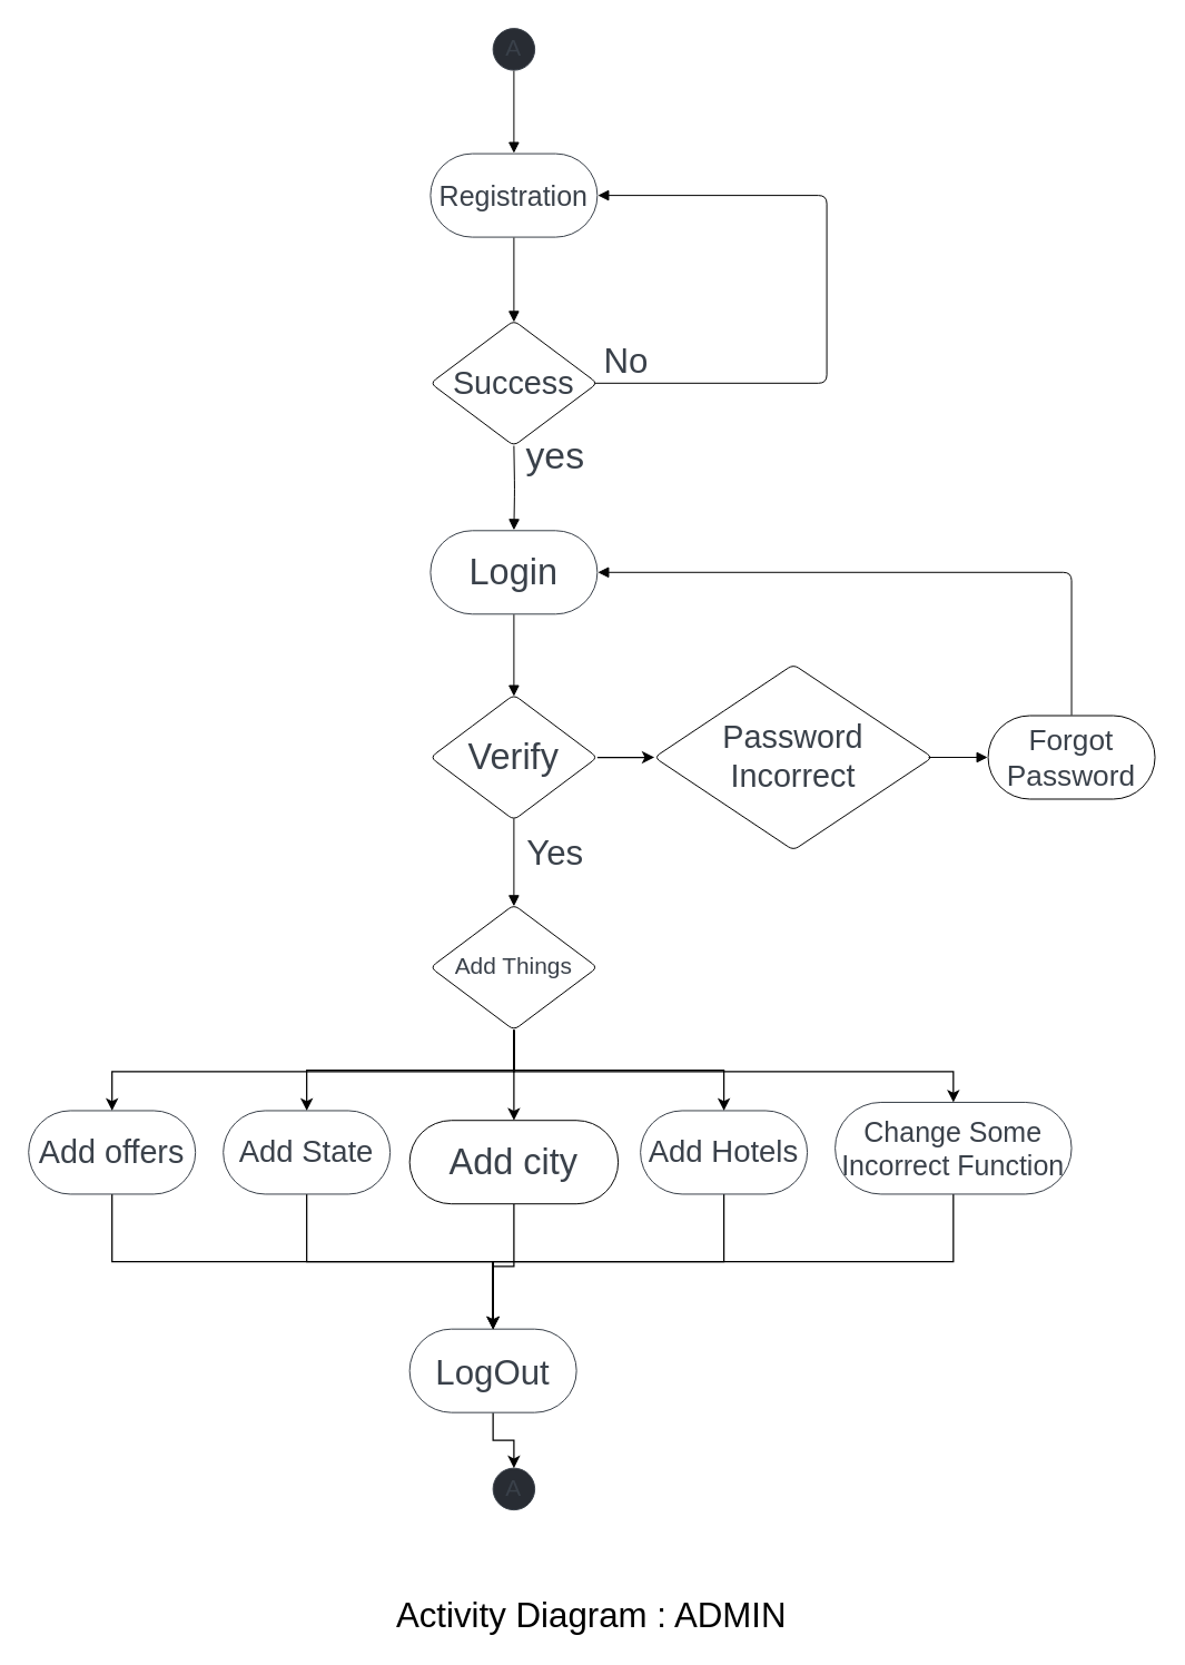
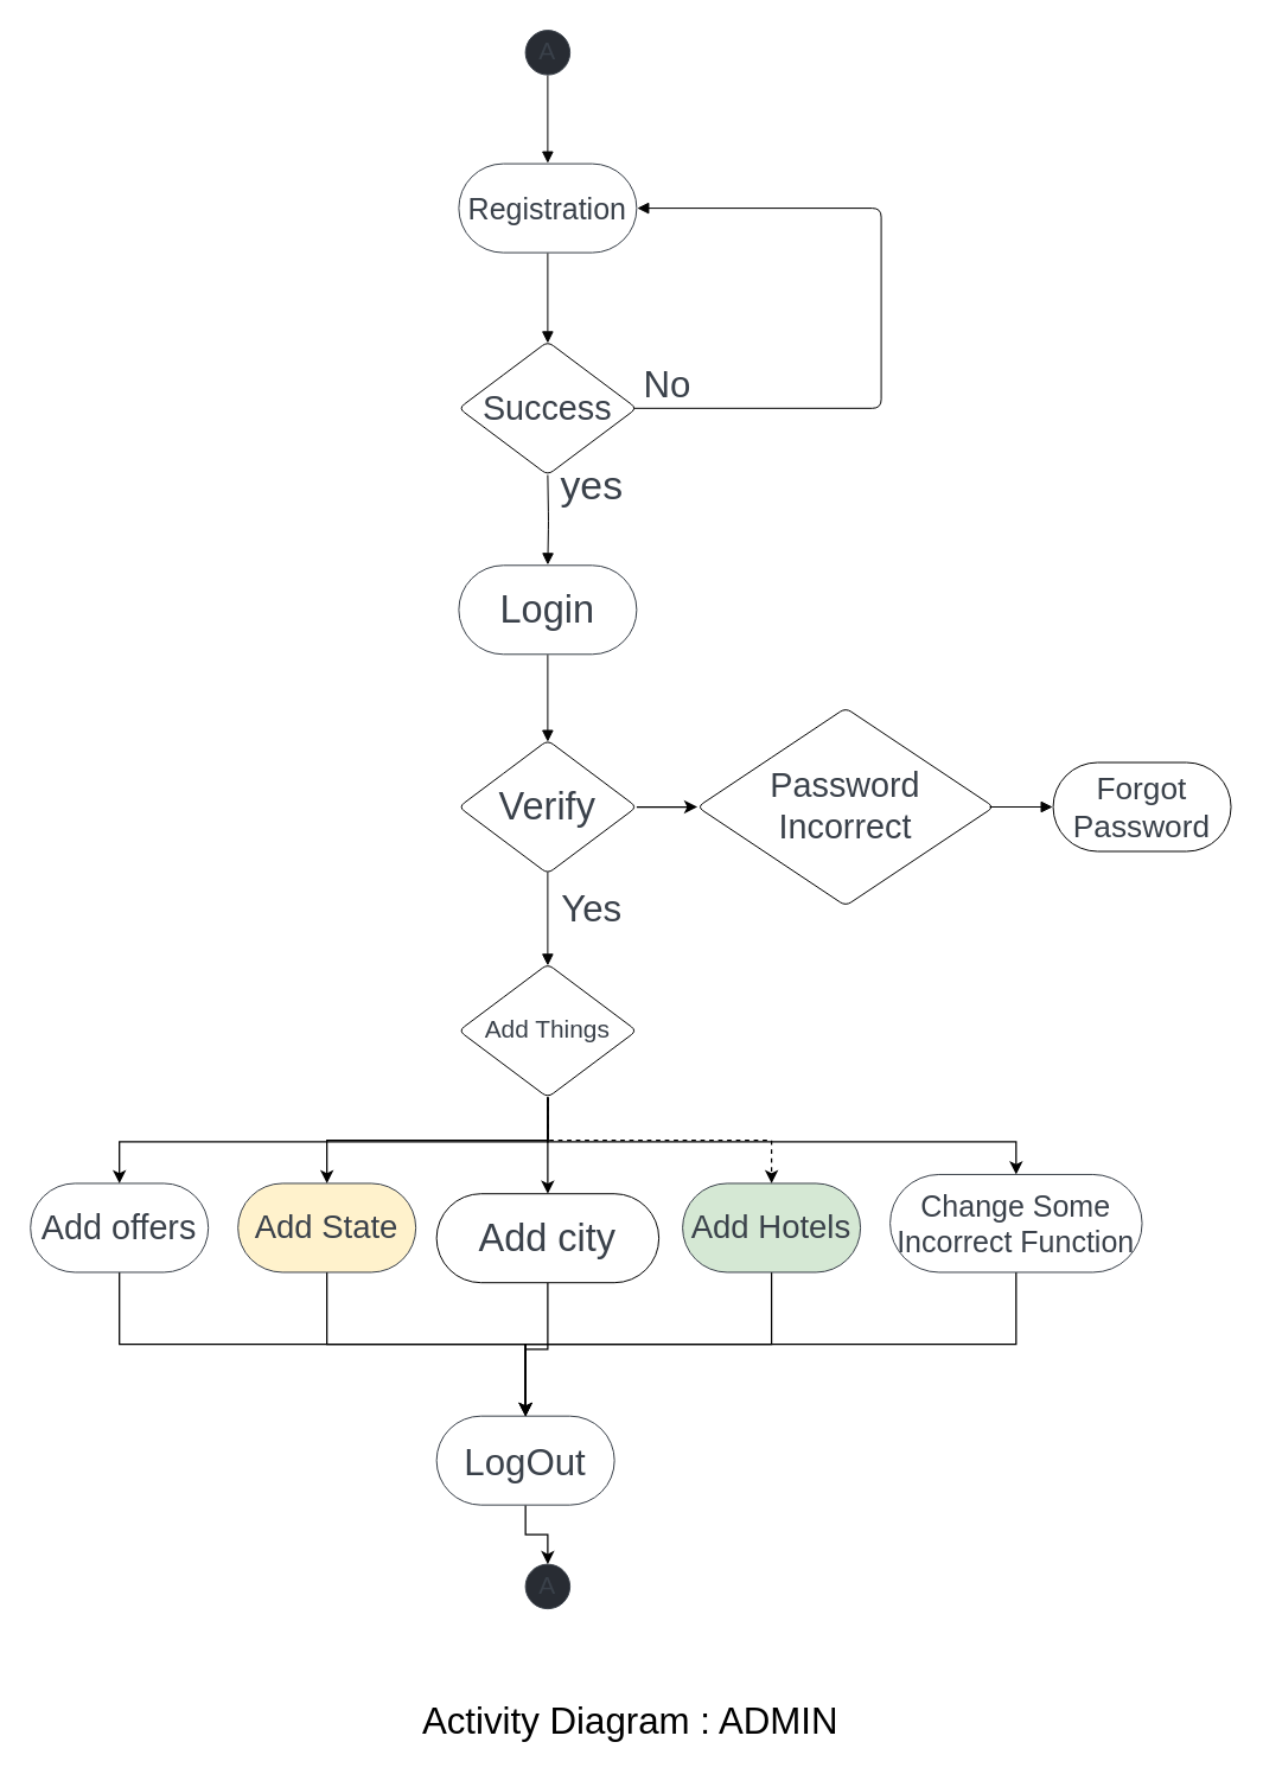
  <mxCell id="0" />
  <mxCell id="1" parent="0" />
  <mxCell id="2" value="A" style="html=1;overflow=block;blockSpacing=1;whiteSpace=wrap;ellipse;fontSize=16.7;fontColor=#3a414a;spacing=3.8;strokeColor=#3a414a;strokeOpacity=100;fillOpacity=100;rounded=1;absoluteArcSize=1;arcSize=9;fillColor=#282c33;strokeWidth=0.8;" parent="1" vertex="1"><mxGeometry x="354" y="20" width="30" height="30" as="geometry" /></mxCell>
  <mxCell id="3" value="A" style="html=1;overflow=block;blockSpacing=1;whiteSpace=wrap;ellipse;fontSize=16.7;fontColor=#3a414a;spacing=3.8;strokeColor=#3a414a;strokeOpacity=100;fillOpacity=100;rounded=1;absoluteArcSize=1;arcSize=9;fillColor=#282c33;strokeWidth=0.8;" parent="1" vertex="1"><mxGeometry x="354" y="1055" width="30" height="30" as="geometry" /></mxCell>
  <mxCell id="4" value="Registration" style="html=1;overflow=block;blockSpacing=1;whiteSpace=wrap;rounded=1;arcSize=50;fontSize=20;fontColor=#3a414a;spacing=3.8;strokeColor=#3a414a;strokeOpacity=100;strokeWidth=0.8;" parent="1" vertex="1"><mxGeometry x="309" y="110" width="120" height="60" as="geometry" /></mxCell>
  <mxCell id="5" value="" style="html=1;jettySize=18;whiteSpace=wrap;fontSize=13;strokeColor=#050505;strokeOpacity=100;strokeWidth=0.8;rounded=1;arcSize=12;edgeStyle=orthogonalEdgeStyle;startArrow=none;endArrow=block;endFill=1;exitX=0.5;exitY=1.013;exitPerimeter=0;entryX=0.5;entryY=-0.006;entryPerimeter=0;" parent="1" source="2" target="4" edge="1"><mxGeometry width="100" height="100" relative="1" as="geometry"><Array as="points" /></mxGeometry></mxCell>
  <mxCell id="6" value="Success" style="html=1;overflow=block;blockSpacing=1;whiteSpace=wrap;rhombus;fontSize=23;fontColor=#3a414a;spacing=3.8;strokeColor=#050505;strokeOpacity=100;rounded=1;absoluteArcSize=1;arcSize=9;strokeWidth=0.8;" parent="1" vertex="1"><mxGeometry x="309" y="230" width="120" height="90" as="geometry" /></mxCell>
  <mxCell id="7" value="" style="html=1;jettySize=18;whiteSpace=wrap;fontSize=13;strokeColor=#050505;strokeOpacity=100;strokeWidth=0.8;rounded=1;arcSize=12;edgeStyle=orthogonalEdgeStyle;startArrow=none;endArrow=block;endFill=1;exitX=0.5;exitY=1.006;exitPerimeter=0;entryX=0.5;entryY=0.012;entryPerimeter=0;" parent="1" source="4" target="6" edge="1"><mxGeometry width="100" height="100" relative="1" as="geometry"><Array as="points" /></mxGeometry></mxCell>
  <mxCell id="8" value="Login" style="html=1;overflow=block;blockSpacing=1;whiteSpace=wrap;rounded=1;arcSize=50;fontSize=26;fontColor=#3a414a;spacing=3.8;strokeColor=#3a414a;strokeOpacity=100;strokeWidth=0.8;" parent="1" vertex="1"><mxGeometry x="309" y="381" width="120" height="60" as="geometry" /></mxCell>
  <mxCell id="9" value="" style="html=1;jettySize=18;whiteSpace=wrap;fontSize=13;strokeColor=#050505;strokeOpacity=100;strokeWidth=0.8;rounded=1;arcSize=12;edgeStyle=orthogonalEdgeStyle;startArrow=none;endArrow=block;endFill=1;entryX=0.5;entryY=-0.006;entryPerimeter=0;" parent="1" target="8" edge="1"><mxGeometry width="100" height="100" relative="1" as="geometry"><Array as="points" /><mxPoint x="369" y="320" as="sourcePoint" /></mxGeometry></mxCell>
  <mxCell id="10" style="edgeStyle=orthogonalEdgeStyle;rounded=0;orthogonalLoop=1;jettySize=auto;html=1;exitX=1;exitY=0.5;exitDx=0;exitDy=0;entryX=0;entryY=0.5;entryDx=0;entryDy=0;" parent="1" source="11" target="14" edge="1"><mxGeometry relative="1" as="geometry" /></mxCell>
  <mxCell id="11" value="Verify" style="html=1;overflow=block;blockSpacing=1;whiteSpace=wrap;rhombus;fontSize=26;fontColor=#3a414a;spacing=3.8;strokeColor=#050505;strokeOpacity=100;rounded=1;absoluteArcSize=1;arcSize=9;strokeWidth=0.8;" parent="1" vertex="1"><mxGeometry x="309" y="499" width="120" height="90" as="geometry" /></mxCell>
  <mxCell id="12" value="" style="html=1;jettySize=18;whiteSpace=wrap;fontSize=13;strokeColor=#050505;strokeOpacity=100;strokeWidth=0.8;rounded=1;arcSize=12;edgeStyle=orthogonalEdgeStyle;startArrow=none;endArrow=block;endFill=1;exitX=0.5;exitY=1.006;exitPerimeter=0;entryX=0.5;entryY=0.012;entryPerimeter=0;" parent="1" source="8" target="11" edge="1"><mxGeometry width="100" height="100" relative="1" as="geometry"><Array as="points" /></mxGeometry></mxCell>
  <mxCell id="13" value="" style="html=1;jettySize=18;whiteSpace=wrap;fontSize=13;strokeColor=#050505;strokeOpacity=100;strokeWidth=0.8;rounded=1;arcSize=12;edgeStyle=orthogonalEdgeStyle;startArrow=none;endArrow=block;endFill=1;exitX=0.984;exitY=0.5;exitPerimeter=0;entryX=1.003;entryY=0.5;entryPerimeter=0;" parent="1" source="6" target="4" edge="1"><mxGeometry width="100" height="100" relative="1" as="geometry"><Array as="points"><mxPoint x="594" y="275" /><mxPoint x="594" y="140" /></Array></mxGeometry></mxCell>
  <mxCell id="14" value="Password &#10;Incorrect" style="html=1;overflow=block;blockSpacing=1;whiteSpace=wrap;rhombus;fontSize=23;fontColor=#3a414a;spacing=3.8;strokeColor=#050505;strokeOpacity=100;rounded=1;absoluteArcSize=1;arcSize=9;strokeWidth=0.8;" parent="1" vertex="1"><mxGeometry x="470" y="477.25" width="200" height="133.5" as="geometry" /></mxCell>
  <mxCell id="15" value="Forgot Password" style="html=1;overflow=block;blockSpacing=1;whiteSpace=wrap;rounded=1;arcSize=50;fontSize=21;fontColor=#3a414a;spacing=3.8;strokeColor=#050505;strokeOpacity=100;strokeWidth=0.8;" parent="1" vertex="1"><mxGeometry x="710" y="514" width="120" height="60" as="geometry" /></mxCell>
  <mxCell id="16" value="" style="html=1;jettySize=18;whiteSpace=wrap;fontSize=13;strokeColor=#050505;strokeOpacity=100;strokeWidth=0.8;rounded=1;arcSize=12;edgeStyle=orthogonalEdgeStyle;startArrow=none;endArrow=block;endFill=1;exitX=0.5;exitY=0.988;exitPerimeter=0;entryX=0.5;entryY=0.012;entryPerimeter=0;" parent="1" source="11" target="22" edge="1"><mxGeometry width="100" height="100" relative="1" as="geometry"><Array as="points" /></mxGeometry></mxCell>
  <mxCell id="17" style="edgeStyle=orthogonalEdgeStyle;rounded=0;orthogonalLoop=1;jettySize=auto;html=1;exitX=0.5;exitY=1;exitDx=0;exitDy=0;entryX=0.5;entryY=0;entryDx=0;entryDy=0;" parent="1" source="22" target="26" edge="1"><mxGeometry relative="1" as="geometry" /></mxCell>
- <mxCell id="18" style="edgeStyle=orthogonalEdgeStyle;rounded=0;orthogonalLoop=1;jettySize=auto;html=1;exitX=0.5;exitY=1;exitDx=0;exitDy=0;entryX=0.5;entryY=0;entryDx=0;entryDy=0;" parent="1" source="22" target="35" edge="1"><mxGeometry relative="1" as="geometry" /></mxCell>
+ <mxCell id="18" style="edgeStyle=orthogonalEdgeStyle;rounded=0;orthogonalLoop=1;jettySize=auto;html=1;exitX=0.5;exitY=1;exitDx=0;exitDy=0;entryX=0.5;entryY=0;entryDx=0;entryDy=0;dashed=1;" parent="1" source="22" target="35" edge="1"><mxGeometry relative="1" as="geometry" /></mxCell>
  <mxCell id="19" style="edgeStyle=orthogonalEdgeStyle;rounded=0;orthogonalLoop=1;jettySize=auto;html=1;exitX=0.5;exitY=1;exitDx=0;exitDy=0;" parent="1" source="22" target="39" edge="1"><mxGeometry relative="1" as="geometry"><Array as="points"><mxPoint x="369" y="770" /><mxPoint x="685" y="770" /></Array></mxGeometry></mxCell>
  <mxCell id="20" style="edgeStyle=orthogonalEdgeStyle;rounded=0;orthogonalLoop=1;jettySize=auto;html=1;exitX=0.5;exitY=1;exitDx=0;exitDy=0;entryX=0.5;entryY=0;entryDx=0;entryDy=0;" parent="1" source="22" target="24" edge="1"><mxGeometry relative="1" as="geometry" /></mxCell>
  <mxCell id="21" style="edgeStyle=orthogonalEdgeStyle;rounded=0;orthogonalLoop=1;jettySize=auto;html=1;exitX=0.5;exitY=1;exitDx=0;exitDy=0;entryX=0.5;entryY=0;entryDx=0;entryDy=0;" parent="1" source="22" target="37" edge="1"><mxGeometry relative="1" as="geometry"><Array as="points"><mxPoint x="369" y="770" /><mxPoint x="80" y="770" /></Array></mxGeometry></mxCell>
  <mxCell id="22" value="Add Things" style="html=1;overflow=block;blockSpacing=1;whiteSpace=wrap;rhombus;fontSize=16.7;fontColor=#3a414a;spacing=3.8;strokeColor=#050505;strokeOpacity=100;rounded=1;absoluteArcSize=1;arcSize=9;strokeWidth=0.8;" parent="1" vertex="1"><mxGeometry x="309" y="650" width="120" height="90" as="geometry" /></mxCell>
  <mxCell id="23" style="edgeStyle=orthogonalEdgeStyle;rounded=0;orthogonalLoop=1;jettySize=auto;html=1;exitX=0.5;exitY=1;exitDx=0;exitDy=0;entryX=0.5;entryY=0;entryDx=0;entryDy=0;" parent="1" source="24" target="28" edge="1"><mxGeometry relative="1" as="geometry" /></mxCell>
- <mxCell id="24" value="Add State" style="html=1;overflow=block;blockSpacing=1;whiteSpace=wrap;rounded=1;arcSize=50;fontSize=22;fontColor=#3a414a;spacing=3.8;strokeColor=#3a414a;strokeOpacity=100;strokeWidth=0.8;" parent="1" vertex="1"><mxGeometry x="160" y="798" width="120" height="60" as="geometry" /></mxCell>
+ <mxCell id="24" value="Add State" style="html=1;overflow=block;blockSpacing=1;whiteSpace=wrap;rounded=1;arcSize=50;fontSize=22;fontColor=#3a414a;spacing=3.8;strokeColor=#3a414a;strokeOpacity=100;strokeWidth=0.8;fillColor=#fff2cc;" parent="1" vertex="1"><mxGeometry x="160" y="798" width="120" height="60" as="geometry" /></mxCell>
  <mxCell id="25" style="edgeStyle=orthogonalEdgeStyle;rounded=0;orthogonalLoop=1;jettySize=auto;html=1;exitX=0.5;exitY=1;exitDx=0;exitDy=0;entryX=0.5;entryY=0;entryDx=0;entryDy=0;" parent="1" source="26" target="28" edge="1"><mxGeometry relative="1" as="geometry" /></mxCell>
  <mxCell id="26" value="Add city" style="html=1;overflow=block;blockSpacing=1;whiteSpace=wrap;rounded=1;arcSize=50;fontSize=26;fontColor=#3a414a;spacing=3.8;strokeColor=#050505;strokeOpacity=100;strokeWidth=0.8;" parent="1" vertex="1"><mxGeometry x="294" y="805" width="150" height="60" as="geometry" /></mxCell>
  <mxCell id="27" style="edgeStyle=orthogonalEdgeStyle;rounded=0;orthogonalLoop=1;jettySize=auto;html=1;exitX=0.5;exitY=1;exitDx=0;exitDy=0;entryX=0.5;entryY=0;entryDx=0;entryDy=0;" parent="1" source="28" target="3" edge="1"><mxGeometry relative="1" as="geometry" /></mxCell>
  <mxCell id="28" value="LogOut" style="html=1;overflow=block;blockSpacing=1;whiteSpace=wrap;rounded=1;arcSize=50;fontSize=25;fontColor=#3a414a;spacing=3.8;strokeColor=#3a414a;strokeOpacity=100;strokeWidth=0.8;" parent="1" vertex="1"><mxGeometry x="294" y="955" width="120" height="60" as="geometry" /></mxCell>
- <mxCell id="29" value="" style="html=1;jettySize=18;whiteSpace=wrap;fontSize=13;strokeColor=#050505;strokeOpacity=100;strokeWidth=0.8;rounded=1;arcSize=12;edgeStyle=orthogonalEdgeStyle;startArrow=none;endArrow=block;endFill=1;exitX=0.5;exitY=-0.006;exitPerimeter=0;entryX=1.003;entryY=0.5;entryPerimeter=0;" parent="1" source="15" target="8" edge="1"><mxGeometry width="100" height="100" relative="1" as="geometry"><Array as="points" /></mxGeometry></mxCell>
  <mxCell id="30" value="No" style="html=1;overflow=block;blockSpacing=1;whiteSpace=wrap;fontSize=25;fontColor=#3a414a;spacing=3.8;strokeOpacity=0;fillOpacity=0;rounded=1;absoluteArcSize=1;arcSize=9;fillColor=#ffffff;strokeWidth=0.8;" parent="1" vertex="1"><mxGeometry x="360" y="235" width="180" height="45" as="geometry" /></mxCell>
  <mxCell id="31" value="yes" style="html=1;overflow=block;blockSpacing=1;whiteSpace=wrap;fontSize=27;fontColor=#3a414a;spacing=3.8;strokeOpacity=0;fillOpacity=0;rounded=1;absoluteArcSize=1;arcSize=9;fillColor=#ffffff;strokeWidth=0.8;" parent="1" vertex="1"><mxGeometry x="309" y="305" width="180" height="45" as="geometry" /></mxCell>
  <mxCell id="32" value="Yes" style="html=1;overflow=block;blockSpacing=1;whiteSpace=wrap;fontSize=25;fontColor=#3a414a;spacing=3.8;strokeOpacity=0;fillOpacity=0;rounded=1;absoluteArcSize=1;arcSize=9;fillColor=#ffffff;strokeWidth=0.8;" parent="1" vertex="1"><mxGeometry x="309" y="589" width="180" height="45" as="geometry" /></mxCell>
  <mxCell id="33" value="" style="html=1;jettySize=18;whiteSpace=wrap;fontSize=13;strokeColor=#050505;strokeOpacity=100;strokeWidth=0.8;rounded=1;arcSize=12;edgeStyle=orthogonalEdgeStyle;startArrow=none;endArrow=block;endFill=1;exitX=0.986;exitY=0.5;exitPerimeter=0;entryX=-0.003;entryY=0.5;entryPerimeter=0;" parent="1" source="14" target="15" edge="1"><mxGeometry width="100" height="100" relative="1" as="geometry"><Array as="points" /></mxGeometry></mxCell>
  <mxCell id="34" style="edgeStyle=orthogonalEdgeStyle;rounded=0;orthogonalLoop=1;jettySize=auto;html=1;exitX=0.5;exitY=1;exitDx=0;exitDy=0;entryX=0.5;entryY=0;entryDx=0;entryDy=0;" parent="1" source="35" target="28" edge="1"><mxGeometry relative="1" as="geometry" /></mxCell>
- <mxCell id="35" value="Add Hotels" style="html=1;overflow=block;blockSpacing=1;whiteSpace=wrap;rounded=1;arcSize=50;fontSize=22;fontColor=#3a414a;spacing=3.8;strokeColor=#3a414a;strokeOpacity=100;strokeWidth=0.8;" parent="1" vertex="1"><mxGeometry x="460" y="798" width="120" height="60" as="geometry" /></mxCell>
+ <mxCell id="35" value="Add Hotels" style="html=1;overflow=block;blockSpacing=1;whiteSpace=wrap;rounded=1;arcSize=50;fontSize=22;fontColor=#3a414a;spacing=3.8;strokeColor=#3a414a;strokeOpacity=100;strokeWidth=0.8;fillColor=#d5e8d4;" parent="1" vertex="1"><mxGeometry x="460" y="798" width="120" height="60" as="geometry" /></mxCell>
  <mxCell id="36" style="edgeStyle=orthogonalEdgeStyle;rounded=0;orthogonalLoop=1;jettySize=auto;html=1;exitX=0.5;exitY=1;exitDx=0;exitDy=0;" parent="1" source="37" target="28" edge="1"><mxGeometry relative="1" as="geometry" /></mxCell>
  <mxCell id="37" value="Add offers" style="html=1;overflow=block;blockSpacing=1;whiteSpace=wrap;rounded=1;arcSize=50;fontSize=23;fontColor=#3a414a;spacing=3.8;strokeColor=#3a414a;strokeOpacity=100;strokeWidth=0.8;" parent="1" vertex="1"><mxGeometry x="20" y="798" width="120" height="60" as="geometry" /></mxCell>
  <mxCell id="38" style="edgeStyle=orthogonalEdgeStyle;rounded=0;orthogonalLoop=1;jettySize=auto;html=1;exitX=0.5;exitY=1;exitDx=0;exitDy=0;entryX=0.5;entryY=0;entryDx=0;entryDy=0;" parent="1" source="39" target="28" edge="1"><mxGeometry relative="1" as="geometry" /></mxCell>
  <mxCell id="39" value="Change Some Incorrect Function" style="html=1;overflow=block;blockSpacing=1;whiteSpace=wrap;rounded=1;arcSize=50;fontSize=20;fontColor=#3a414a;spacing=3.8;strokeColor=#3a414a;strokeOpacity=100;strokeWidth=0.8;" parent="1" vertex="1"><mxGeometry x="600" y="792" width="170" height="66" as="geometry" /></mxCell>
  <mxCell id="40" value="Activity Diagram : ADMIN" style="text;html=1;strokeColor=none;fillColor=none;align=center;verticalAlign=middle;whiteSpace=wrap;rounded=0;fontSize=25;" vertex="1" parent="1"><mxGeometry x="245" y="1145" width="360" height="30" as="geometry" /></mxCell>
